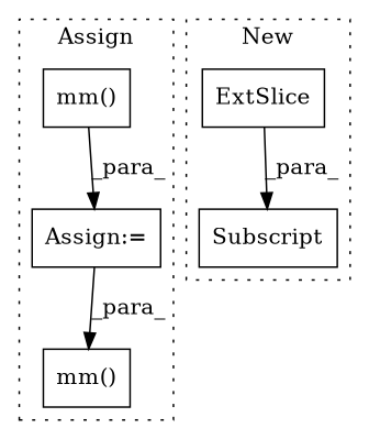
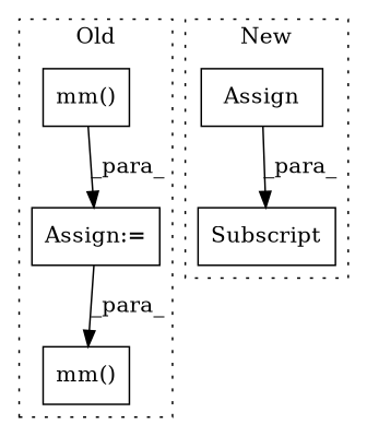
  digraph {
    node [a=75 shape=box]
    n1 [l="9,1" label="mm()" s="5722,5732"]
    n2 [a=68 l=3 label="Assign:=" s=5719]
    n3 [l="8,1" label="mm()" s="5757,5785"]
    n4 [a=63 l="27,0" label=Subscript s="2739,0"]
-   n5 [a=85 l=1 label=ExtSlice s=2739]
+   n5 [a=85 l=1 label=Assign s=2739]
    subgraph cluster_1 {
-     label=Assign
+     label=Old
      style=dotted
      n1
      n2
      n3
    }
    subgraph cluster_2 {
      label=New
      style=dotted
      n4
      n5
    }
    n1 -> n2 [label=_para_]
    n2 -> n3 [label=_para_]
    n5 -> n4 [label=_para_]
  }
